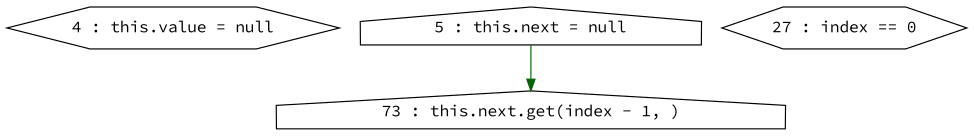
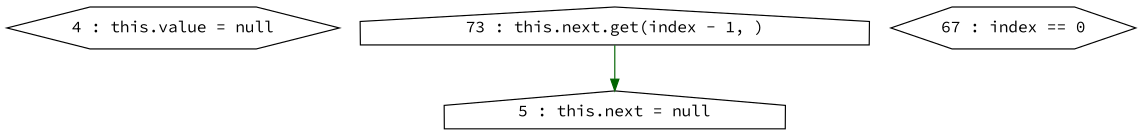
  digraph {
    fontname="Source Code Pro"
    node [shape=hexagon fontname="Source Code Pro"]
    "4 : this.value = null"
    "5 : this.next = null" [shape=house]
    "73 : this.next.get(index - 1, )" [shape=house]
-   "67 : index == 0" [label="27 : index == 0"]
-   "5 : this.next = null" -> "73 : this.next.get(index - 1, )" [color=darkgreen fontname="Source Code Pro"]
+   "67 : index == 0"
+   "73 : this.next.get(index - 1, )" -> "5 : this.next = null" [color=darkgreen fontname="Source Code Pro"]
  }
